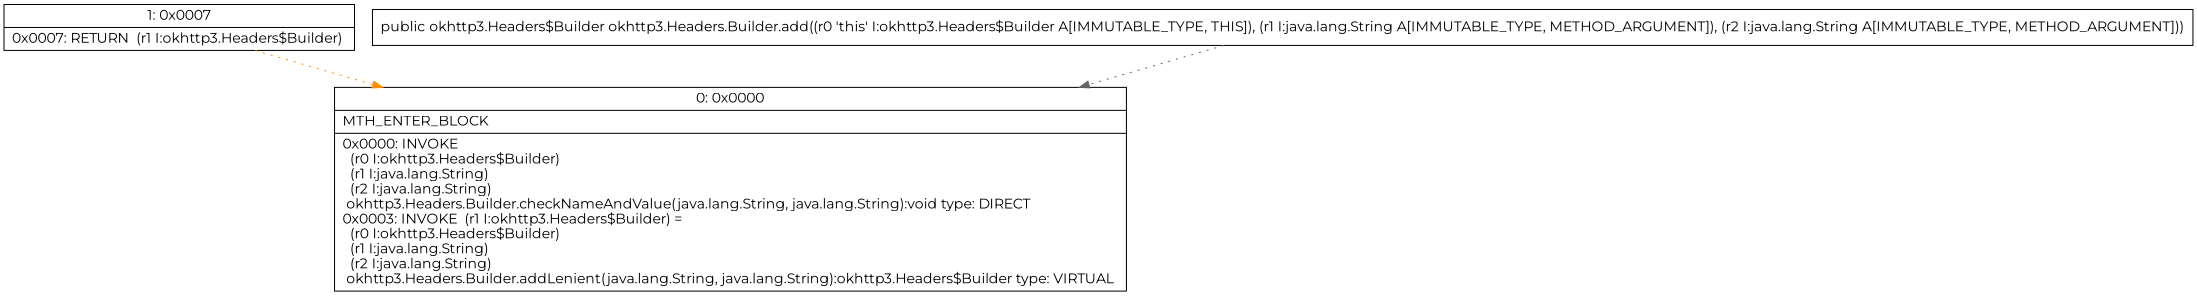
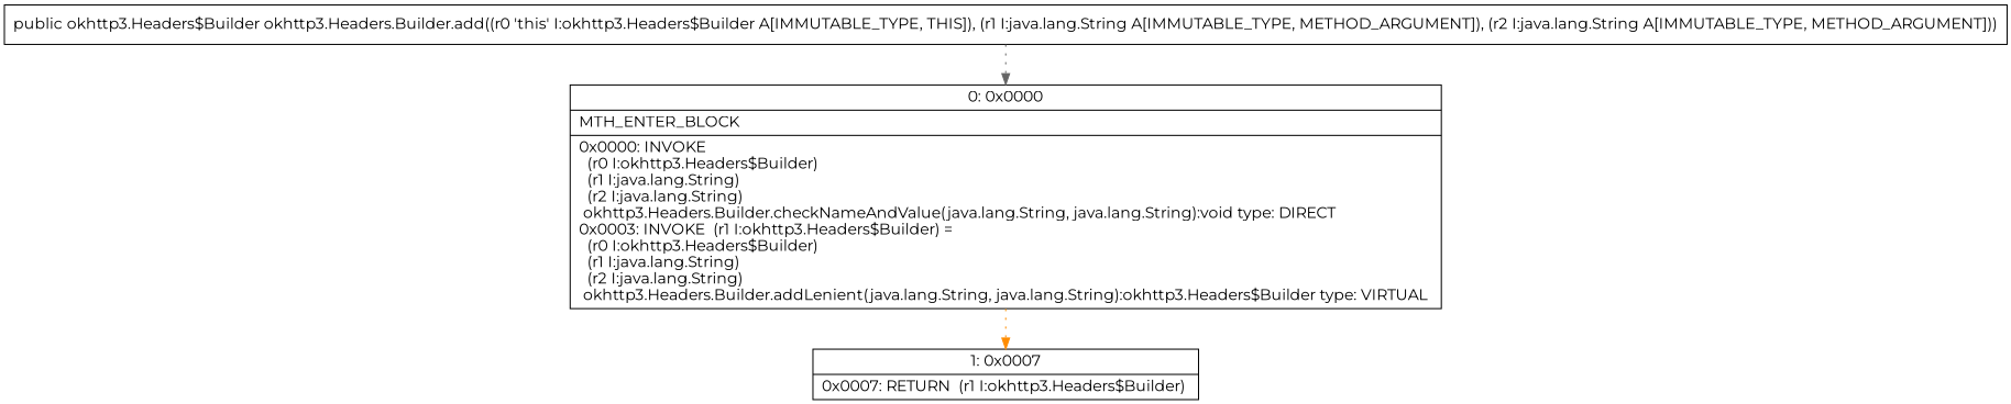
  digraph {
    fontname=Montserrat
    node [shape=record fontname=Montserrat]
    edge [style=dotted fontname=Montserrat]
    n1 [label="{0\:\ 0x0000|MTH_ENTER_BLOCK\l|0x0000: INVOKE  \l  (r0 I:okhttp3.Headers$Builder)\l  (r1 I:java.lang.String)\l  (r2 I:java.lang.String)\l okhttp3.Headers.Builder.checkNameAndValue(java.lang.String, java.lang.String):void type: DIRECT \l0x0003: INVOKE  (r1 I:okhttp3.Headers$Builder) = \l  (r0 I:okhttp3.Headers$Builder)\l  (r1 I:java.lang.String)\l  (r2 I:java.lang.String)\l okhttp3.Headers.Builder.addLenient(java.lang.String, java.lang.String):okhttp3.Headers$Builder type: VIRTUAL \l}"]
    n2 [label="{1\:\ 0x0007|0x0007: RETURN  (r1 I:okhttp3.Headers$Builder) \l}"]
    n3 [label="{public okhttp3.Headers$Builder okhttp3.Headers.Builder.add((r0 'this' I:okhttp3.Headers$Builder A[IMMUTABLE_TYPE, THIS]), (r1 I:java.lang.String A[IMMUTABLE_TYPE, METHOD_ARGUMENT]), (r2 I:java.lang.String A[IMMUTABLE_TYPE, METHOD_ARGUMENT])) }"]
-   n2 -> n1 [color=darkorange]
+   n1 -> n2 [color=darkorange]
    n3 -> n1 [color=gray40]
  }
